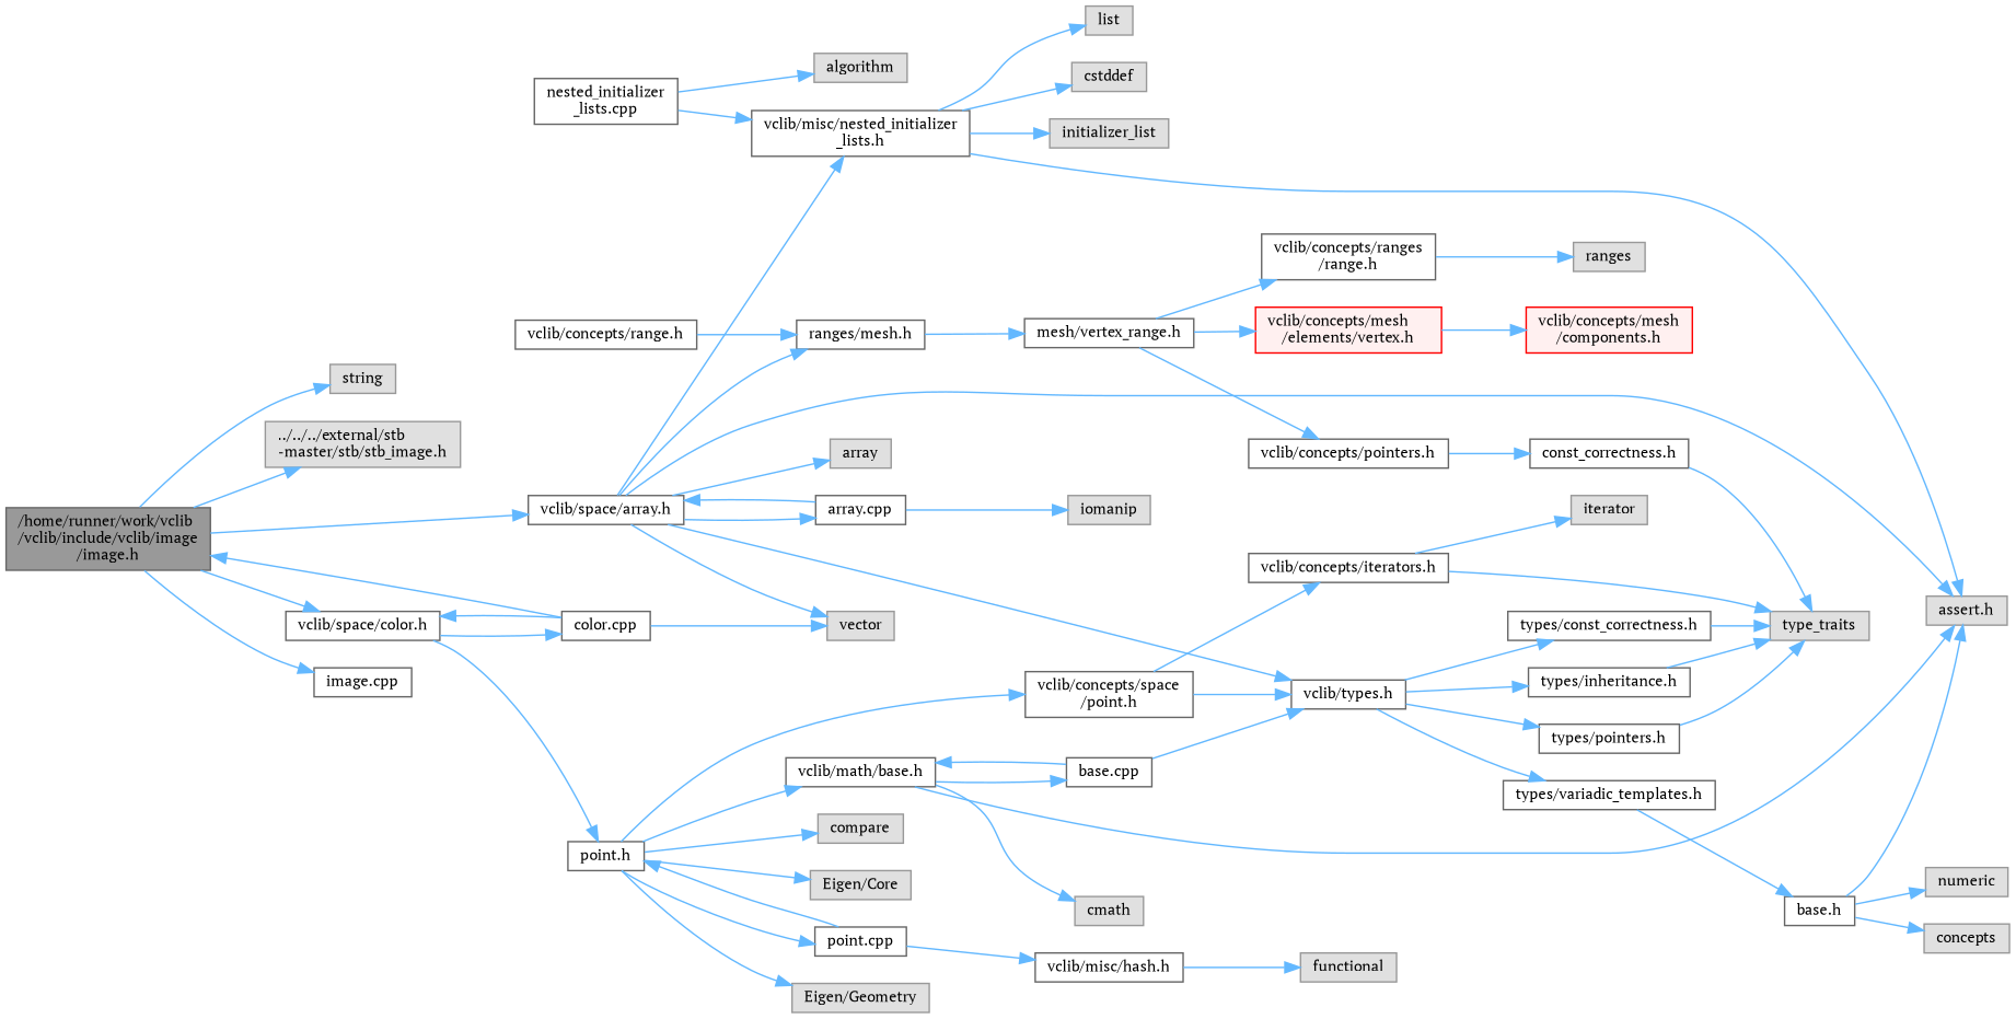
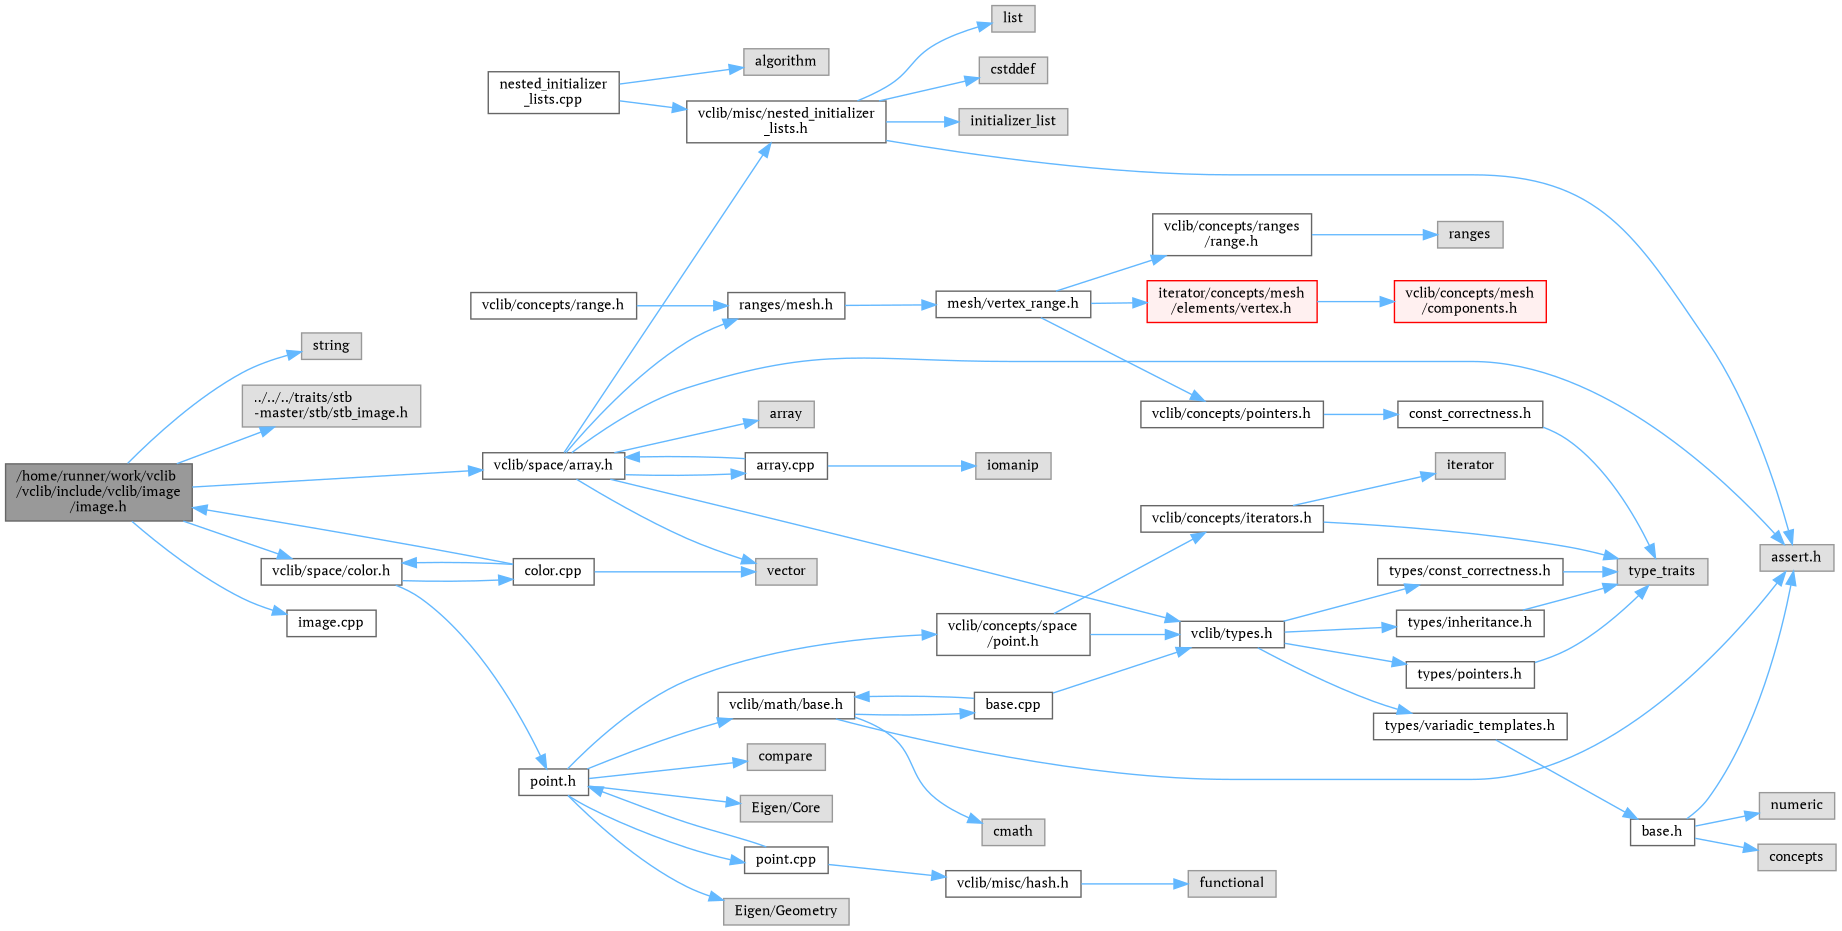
  digraph {
    fontname="PT Serif"
    rankdir=LR
    node [color=grey40 fillcolor=white fontname="PT Serif" fontsize=10 shape=box style=filled]
    edge [color=steelblue1 fontname="PT Serif" fontsize=10 labelfontname=Helvetica labelfontsize=10 style=solid]
    n1 [color=gray40 fillcolor=grey60 fontcolor=black height=0.2 label="/home/runner/work/vclib\l/vclib/include/vclib/image\l/image.h" width=0.4]
    n2 [color=grey60 fillcolor="#E0E0E0" height=0.2 label=string width=0.4]
-   n3 [color=grey60 fillcolor="#E0E0E0" height=0.2 label="../../../external/stb\l-master/stb/stb_image.h" width=0.4]
+   n3 [color=grey60 fillcolor="#E0E0E0" height=0.2 label="../../../traits/stb\l-master/stb/stb_image.h" width=0.4]
    n4 [height=0.2 label="vclib/space/array.h" width=0.4]
    n5 [height=0.2 label="vclib/space/color.h" width=0.4]
    n6 [height=0.2 label="image.cpp" width=0.4]
    n7 [color=grey60 fillcolor="#E0E0E0" height=0.2 label="assert.h" width=0.4]
    n8 [color=grey60 fillcolor="#E0E0E0" height=0.2 label=array width=0.4]
    n9 [color=grey60 fillcolor="#E0E0E0" height=0.2 label=vector width=0.4]
    n10 [height=0.2 label="vclib/misc/nested_initializer\l_lists.h" width=0.4]
    n11 [height=0.2 label="vclib/types.h" width=0.4]
    n12 [height=0.2 label="array.cpp" width=0.4]
    n13 [height=0.2 label="ranges/mesh.h" width=0.4]
    n14 [height=0.2 label="point.h" width=0.4]
    n15 [height=0.2 label="color.cpp" width=0.4]
    n16 [height=0.2 label="vclib/concepts/range.h" width=0.4]
    n17 [color=grey60 fillcolor="#E0E0E0" height=0.2 label=cstddef width=0.4]
    n18 [color=grey60 fillcolor="#E0E0E0" height=0.2 label=initializer_list width=0.4]
    n19 [color=grey60 fillcolor="#E0E0E0" height=0.2 label=list width=0.4]
    n20 [height=0.2 label="types/const_correctness.h" width=0.4]
    n21 [height=0.2 label="types/inheritance.h" width=0.4]
    n22 [height=0.2 label="types/pointers.h" width=0.4]
    n23 [height=0.2 label="types/variadic_templates.h" width=0.4]
    n24 [color=grey60 fillcolor="#E0E0E0" height=0.2 label=iomanip width=0.4]
    n25 [height=0.2 label="mesh/vertex_range.h" width=0.4]
    n26 [height=0.2 label="vclib/concepts/pointers.h" width=0.4]
    n27 [height=0.2 label="vclib/concepts/ranges\l/range.h" width=0.4]
-   n28 [color=red fillcolor="#FFF0F0" height=0.2 label="vclib/concepts/mesh\l/elements/vertex.h" width=0.4]
+   n28 [color=red fillcolor="#FFF0F0" height=0.2 label="iterator/concepts/mesh\l/elements/vertex.h" width=0.4]
    n29 [height=0.2 label="const_correctness.h" width=0.4]
    n30 [color=grey60 fillcolor="#E0E0E0" height=0.2 label=ranges width=0.4]
    n31 [color=red fillcolor="#FFF0F0" height=0.2 label="vclib/concepts/mesh\l/components.h" width=0.4]
    n32 [color=grey60 fillcolor="#E0E0E0" height=0.2 label=type_traits width=0.4]
    n33 [height=0.2 label="nested_initializer\l_lists.cpp" width=0.4]
    n34 [color=grey60 fillcolor="#E0E0E0" height=0.2 label=algorithm width=0.4]
    n35 [height=0.2 label="base.h" width=0.4]
    n36 [color=grey60 fillcolor="#E0E0E0" height=0.2 label=concepts width=0.4]
    n37 [color=grey60 fillcolor="#E0E0E0" height=0.2 label=numeric width=0.4]
    n38 [color=grey60 fillcolor="#E0E0E0" height=0.2 label=compare width=0.4]
    n39 [color=grey60 fillcolor="#E0E0E0" height=0.2 label="Eigen/Core" width=0.4]
    n40 [color=grey60 fillcolor="#E0E0E0" height=0.2 label="Eigen/Geometry" width=0.4]
    n41 [height=0.2 label="vclib/concepts/space\l/point.h" width=0.4]
    n42 [height=0.2 label="vclib/math/base.h" width=0.4]
    n43 [height=0.2 label="point.cpp" width=0.4]
    n44 [height=0.2 label="vclib/concepts/iterators.h" width=0.4]
    n45 [color=grey60 fillcolor="#E0E0E0" height=0.2 label=cmath width=0.4]
    n46 [height=0.2 label="base.cpp" width=0.4]
    n47 [height=0.2 label="vclib/misc/hash.h" width=0.4]
    n48 [color=grey60 fillcolor="#E0E0E0" height=0.2 label=iterator width=0.4]
    n49 [color=grey60 fillcolor="#E0E0E0" height=0.2 label=functional width=0.4]
    n1 -> n2
    n1 -> n3
    n1 -> n4
    n1 -> n5
    n1 -> n6
    n4 -> n7
    n4 -> n8
    n4 -> n9
    n4 -> n10
    n4 -> n11
    n4 -> n12
    n4 -> n13
    n5 -> n14
    n5 -> n15
    n10 -> n7
    n10 -> n17
    n10 -> n18
    n10 -> n19
    n11 -> n20
    n11 -> n21
    n11 -> n22
    n11 -> n23
    n12 -> n4
    n12 -> n24
    n13 -> n25
    n14 -> n38
    n14 -> n39
    n14 -> n40
    n14 -> n41
    n14 -> n42
    n14 -> n43
    n15 -> n1
    n15 -> n5
    n15 -> n9
    n16 -> n13
    n20 -> n32
    n21 -> n32
    n22 -> n32
    n23 -> n35
    n25 -> n26
    n25 -> n27
    n25 -> n28
    n26 -> n29
    n27 -> n30
    n28 -> n31
    n29 -> n32
    n33 -> n10
    n33 -> n34
    n35 -> n7
    n35 -> n36
    n35 -> n37
    n41 -> n11
    n41 -> n44
    n42 -> n7
    n42 -> n45
    n42 -> n46
    n43 -> n14
    n43 -> n47
    n44 -> n32
    n44 -> n48
    n46 -> n11
    n46 -> n42
    n47 -> n49
  }
